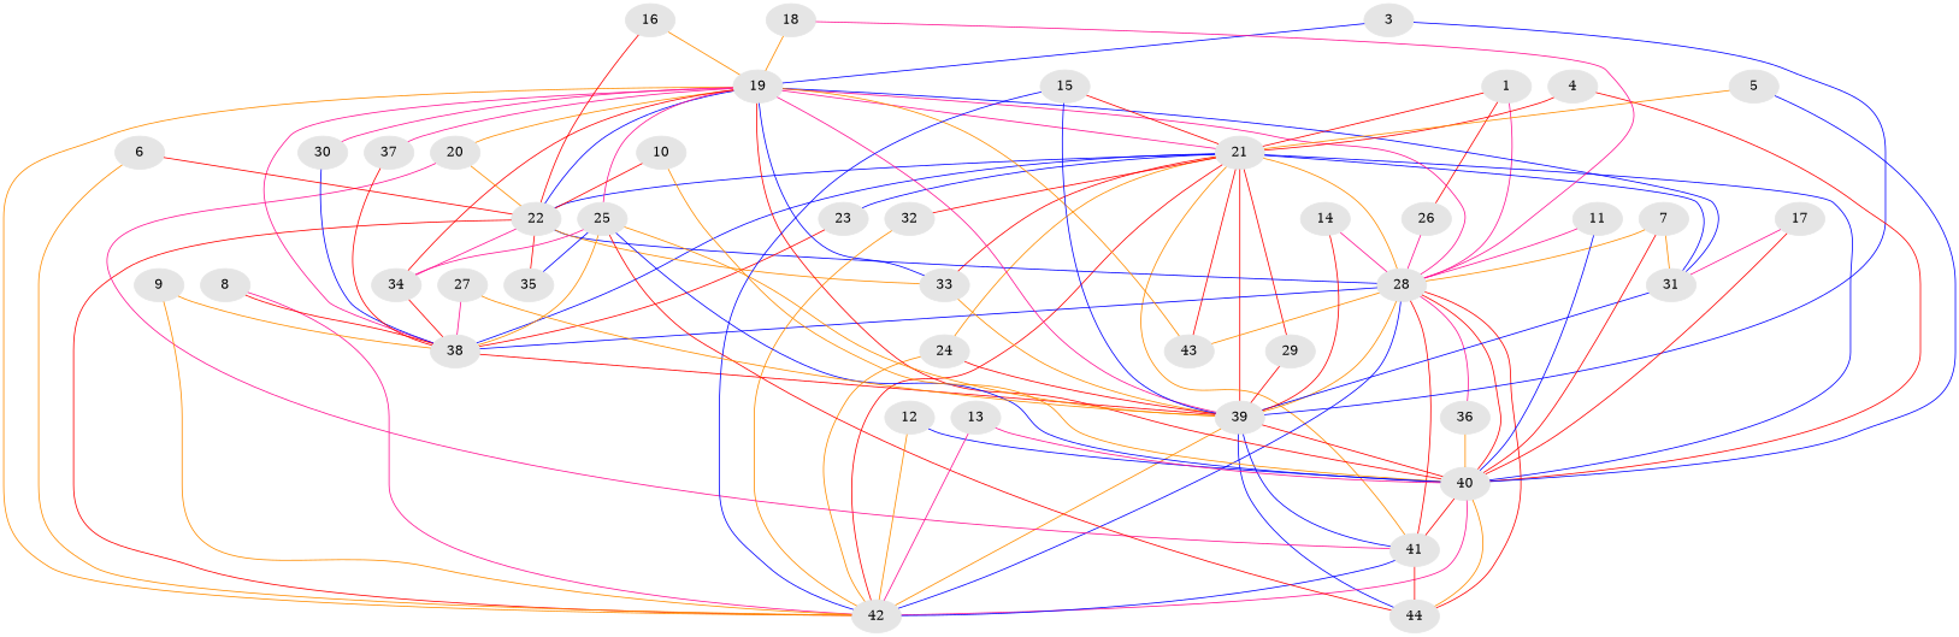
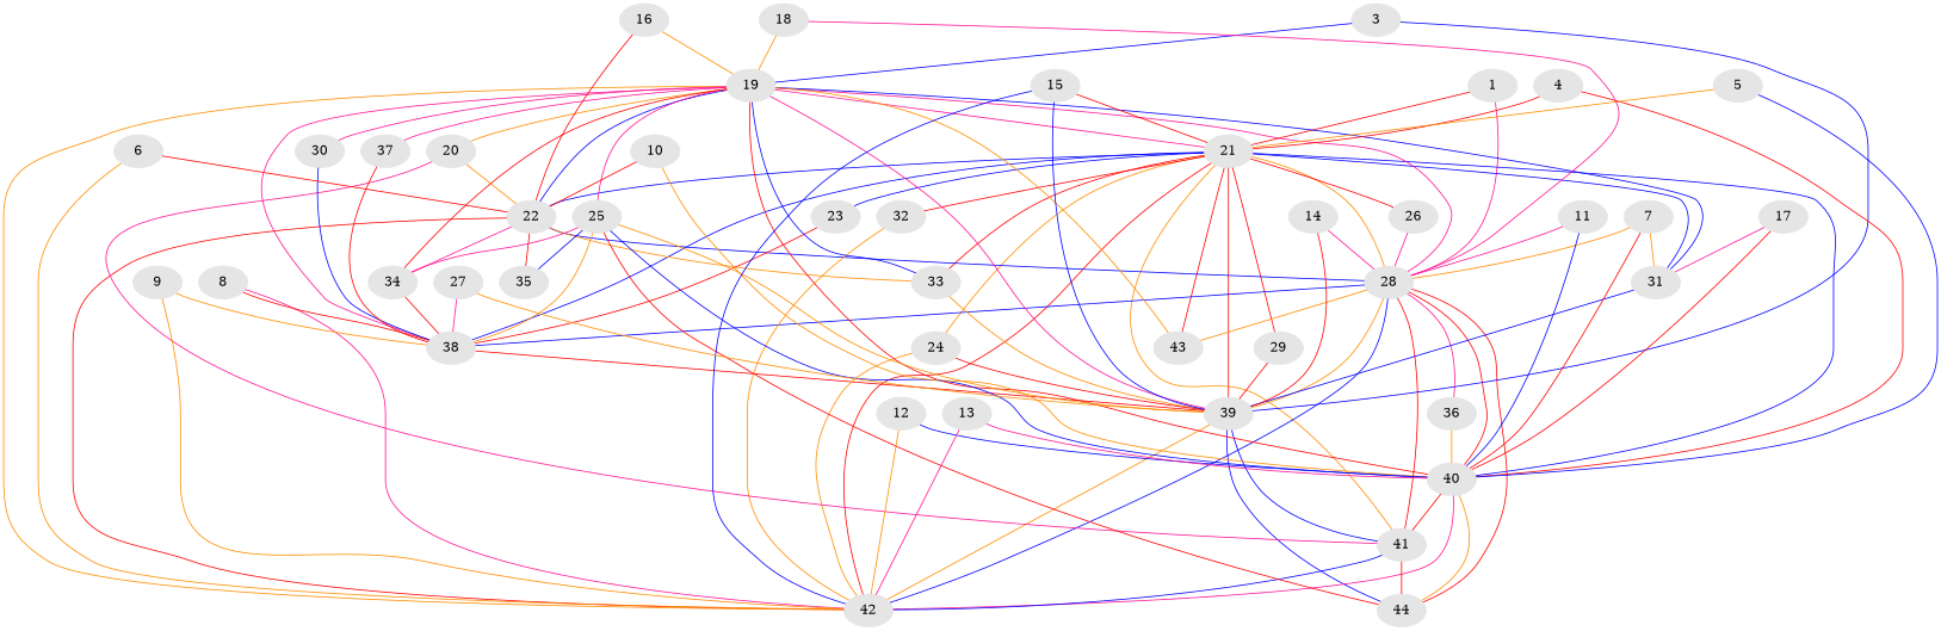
  graph {
    node [color=gray90 style=filled]
    edge [color=red weight=1.0]
    1
    21
    28
    39
    42
    40
    22
    38
    31
    33
    43
    41
    23
    24
    26
    29
    32
    44
    36
    3
    19
    20
    25
    30
    34
    37
    4
    5
    6
    35
    7
    8
    9
    10
    11
    12
    13
    14
    15
    16
    17
    18
    27
    1 -- 21
    1 -- 28 [color=deeppink]
    21 -- 28 [color=darkorange weight=4.0]
    21 -- 39 [weight=6.0]
    21 -- 42 [weight=2.0]
    21 -- 40 [color=blue weight=2.0]
    21 -- 22 [color=blue weight=2.0]
    21 -- 38 [color=blue]
    21 -- 31 [color=blue]
    21 -- 33 [weight=2.0]
    21 -- 43 [weight=2.0]
    21 -- 41 [color=darkorange]
    21 -- 23 [color=blue weight=2.0]
    21 -- 24 [color=darkorange]
-   1 -- 26 [weight=2.0]
+   21 -- 26 [weight=2.0]
    21 -- 29
    21 -- 32 [weight=2.0]
    28 -- 39 [color=darkorange weight=6.0]
    28 -- 42 [color=blue weight=2.0]
    28 -- 40 [weight=2.0]
    28 -- 38 [color=blue]
    28 -- 43 [color=darkorange]
    28 -- 41
    28 -- 44
    28 -- 36 [color=deeppink]
    39 -- 42 [color=darkorange weight=4.0]
-   39 -- 40 [weight=3.0]
    39 -- 41 [color=blue]
    39 -- 44 [color=blue]
    40 -- 42 [color=deeppink]
    40 -- 41 [weight=2.0]
    40 -- 44 [color=darkorange]
    22 -- 28 [color=blue]
    22 -- 42
    22 -- 33 [color=darkorange]
    22 -- 34 [color=deeppink]
    22 -- 35
    38 -- 39
    31 -- 39 [color=blue]
    33 -- 39 [color=darkorange]
    41 -- 42 [color=blue]
    41 -- 44
    23 -- 38
    24 -- 39 [weight=2.0]
    24 -- 42 [color=darkorange]
    26 -- 28 [color=deeppink]
    29 -- 39
    32 -- 42 [color=darkorange]
    36 -- 40 [color=darkorange]
    3 -- 39 [color=blue]
    3 -- 19 [color=blue]
    19 -- 21 [color=deeppink weight=2.0]
    19 -- 28 [color=deeppink weight=2.0]
    19 -- 39 [color=deeppink weight=3.0]
    19 -- 42 [color=darkorange]
    19 -- 40 [weight=2.0]
    19 -- 22 [color=blue]
    19 -- 38 [color=deeppink]
    19 -- 31 [color=blue]
    19 -- 33 [color=blue]
    19 -- 43 [color=darkorange]
    19 -- 20 [color=darkorange]
    19 -- 25 [color=deeppink weight=2.0]
    19 -- 30 [color=deeppink]
    19 -- 34
    19 -- 37 [color=deeppink]
    20 -- 22 [color=darkorange]
    20 -- 41 [color=deeppink]
    25 -- 39 [color=darkorange]
    25 -- 40 [color=blue]
    25 -- 38 [color=darkorange]
    25 -- 44
    25 -- 34 [color=deeppink]
    25 -- 35 [color=blue]
    30 -- 38 [color=blue]
    34 -- 38
    37 -- 38
    4 -- 21
    4 -- 40
    5 -- 21 [color=darkorange]
    5 -- 40 [color=blue]
    6 -- 42 [color=darkorange]
    6 -- 22
    7 -- 28 [color=darkorange]
    7 -- 40
    7 -- 31 [color=darkorange weight=2.0]
    8 -- 42 [color=deeppink]
    8 -- 38
    9 -- 42 [color=darkorange]
    9 -- 38 [color=darkorange]
    10 -- 40 [color=darkorange]
    10 -- 22
    11 -- 28 [color=deeppink]
    11 -- 40 [color=blue]
    12 -- 42 [color=darkorange]
    12 -- 40 [color=blue]
    13 -- 42 [color=deeppink]
    13 -- 40 [color=deeppink]
    14 -- 28 [color=deeppink]
    14 -- 39
    15 -- 21
    15 -- 39 [color=blue]
    15 -- 42 [color=blue]
    16 -- 22
    16 -- 19 [color=darkorange]
    17 -- 40
    17 -- 31 [color=deeppink]
    18 -- 28 [color=deeppink]
    18 -- 19 [color=darkorange]
    27 -- 39 [color=darkorange]
    27 -- 38 [color=deeppink]
  }
